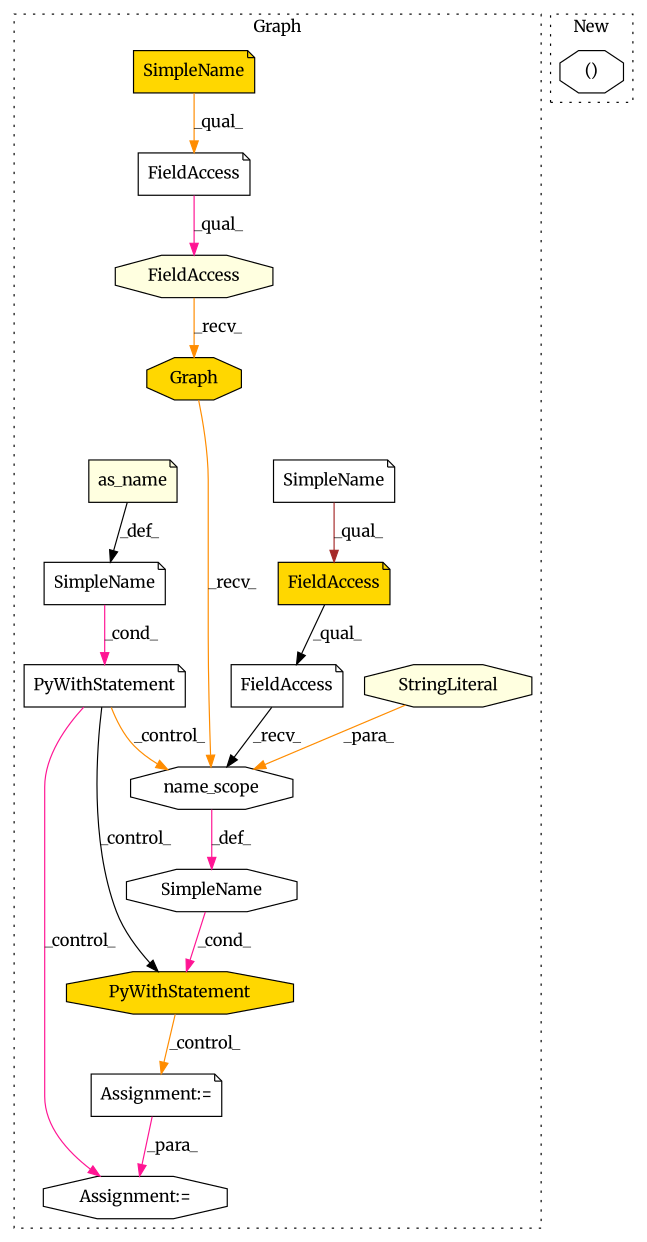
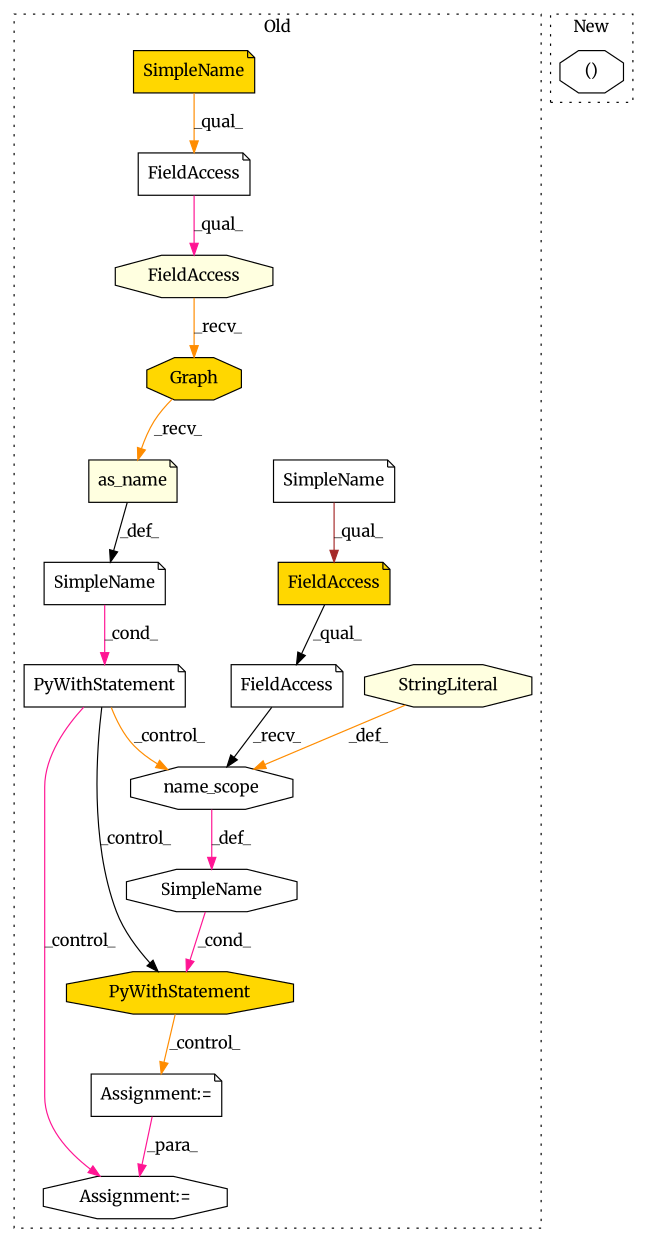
  digraph {
    fontname=Merriweather
    node [a=42 fillcolor=white fontname=Merriweather s=47008 shape=note style=filled]
    edge [color=darkorange fontname=Merriweather]
    n1 [a=32 fillcolor=gold l=7 label="Graph" s=47029 shape=octagon]
    n2 [a=7 l=1 label="Assignment:=" s=47249 shape=octagon]
    n3 [label=SimpleName s=""]
    n4 [a=104 l="10,2" label=PyWithStatement s="46998,47049"]
    n5 [a=32 fillcolor=lightyellow l=12 label=as_name s=47037]
    n6 [a=22 fillcolor=lightyellow l=20 label=FieldAccess shape=octagon]
    n7 [a=7 l=1 label="Assignment:=" s=47154]
    n8 [a=22 l=17 label=FieldAccess]
    n9 [a=22 fillcolor=gold l=17 label=FieldAccess s=47086]
    n10 [label=SimpleName shape=octagon s=""]
    n11 [a=104 fillcolor=gold l="10,2" label=PyWithStatement s="47076,47127" shape=octagon]
    n12 [a=32 l="11,1" label=name_scope s="47107,47126" shape=octagon]
    n13 [a=45 fillcolor=lightyellow l=8 label=StringLiteral s=47118 shape=octagon]
    n14 [a=22 l=20 label=FieldAccess s=47086]
    n15 [l=10 label=SimpleName s=47086]
    n16 [fillcolor=gold l=10 label=SimpleName]
    n17 [a=106 l=66 label="()" s=47038 shape=octagon]
    subgraph cluster_1 {
-     label="Graph"
+     label=Old
      style=dotted
      n1
      n2
      n3
      n4
      n5
      n6
      n7
      n8
      n9
      n10
      n11
      n12
      n13
      n14
      n15
      n16
    }
    subgraph cluster_2 {
      label=New
      style=dotted
      n17
    }
-   n1 -> n12 [label=_recv_]
+   n1 -> n5 [label=_recv_]
    n3 -> n4 [color=deeppink label=_cond_]
    n4 -> n2 [color=deeppink label=_control_]
    n4 -> n11 [color=black label=_control_]
    n4 -> n12 [label=_control_]
    n5 -> n3 [color=black label=_def_]
    n6 -> n1 [label=_recv_]
    n7 -> n2 [color=deeppink label=_para_]
    n8 -> n6 [color=deeppink label=_qual_]
    n9 -> n14 [color=black label=_qual_]
    n10 -> n11 [color=deeppink label=_cond_]
    n11 -> n7 [label=_control_]
    n12 -> n10 [color=deeppink label=_def_]
-   n13 -> n12 [label=_para_]
+   n13 -> n12 [label=_def_]
    n14 -> n12 [color=black label=_recv_]
    n15 -> n9 [color=brown label=_qual_]
    n16 -> n8 [label=_qual_]
  }
